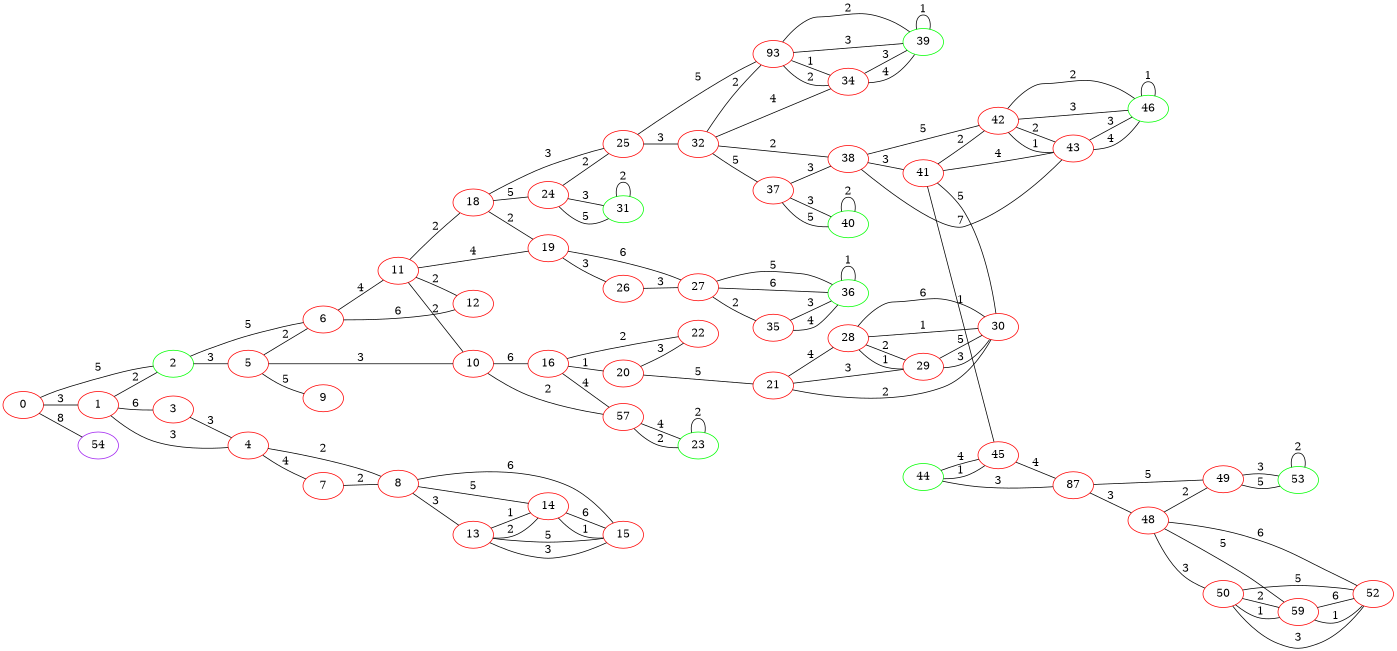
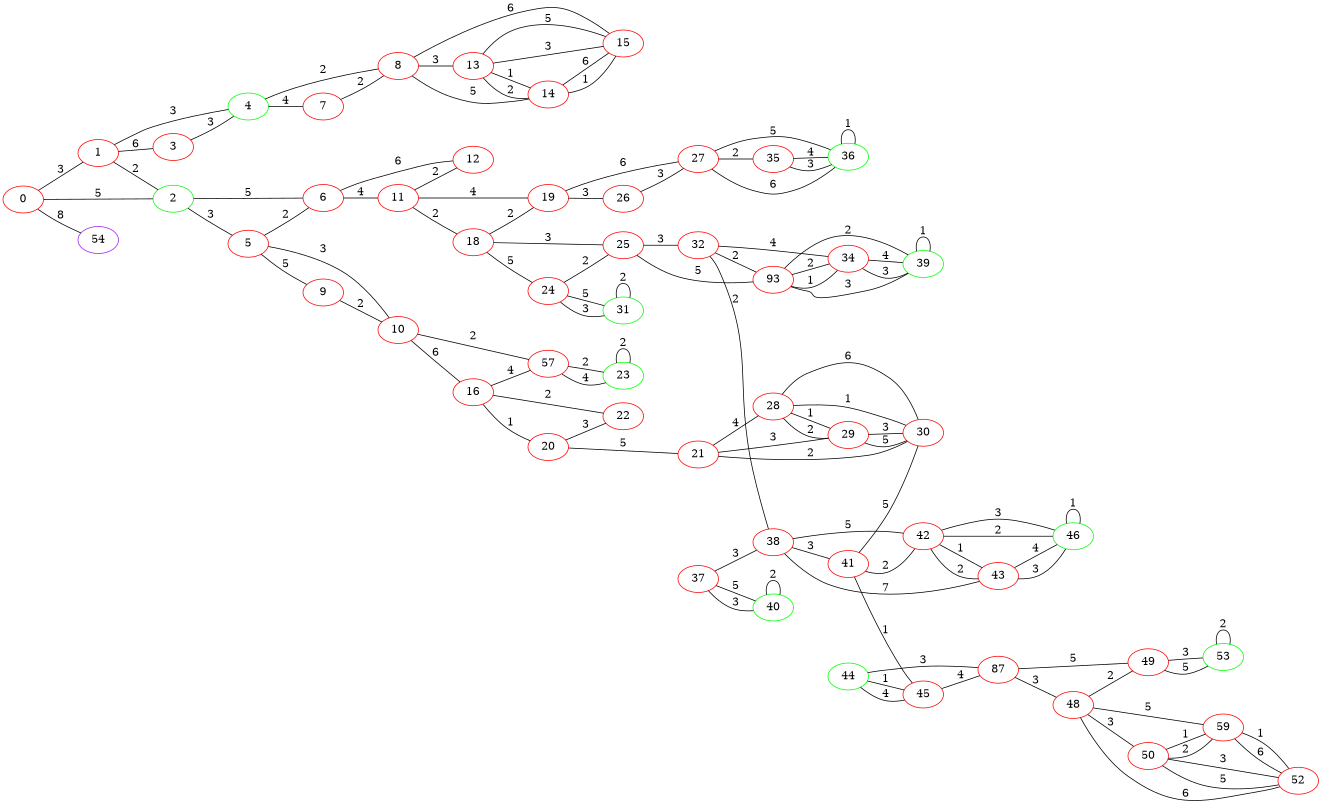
  graph {
    rankdir=LR
    node [color=red weight=1]
    0
    1
    2 [color=green]
    54 [color=purple weight=4]
    3
-   4
+   4 [color=green]
    5
    6
    7
    8
    9
    10
    11
    12
    13
    14
    15
    16
    n19 [label=57]
    18
    19
    20
    22
    23 [color=green weight=2]
    24
    25
    26
    27
    21
    31 [color=green weight=2]
    32
    n32 [label=93]
    35
    36 [color=green weight=2]
    28
    29
    30
    34
    37
    38
    39 [color=green weight=2]
    40 [color=green weight=2]
    41
    42
    43
    45
    46 [color=green weight=2]
    44 [color=green weight=2]
    n49 [label=87]
    48
    49
    50
    n53 [label=59]
    52
    53 [color=green weight=2]
    0 -- 1 [label=3]
    0 -- 2 [label=5]
    0 -- 54 [label=8]
    1 -- 2 [label=2]
    1 -- 3 [label=6]
    1 -- 4 [label=3]
    2 -- 5 [label=3]
    2 -- 6 [label=5]
    3 -- 4 [label=3]
    4 -- 7 [label=4]
    4 -- 8 [label=2]
    5 -- 6 [label=2]
    5 -- 9 [label=5]
    5 -- 10 [label=3]
    6 -- 11 [label=4]
    6 -- 12 [label=6]
    7 -- 8 [label=2]
    8 -- 13 [label=3]
    8 -- 14 [label=5]
    8 -- 15 [label=6]
-   11 -- 10 [label=2]
+   9 -- 10 [label=2]
    10 -- 16 [label=6]
    10 -- n19 [label=2]
    11 -- 12 [label=2]
    11 -- 18 [label=2]
    11 -- 19 [label=4]
    13 -- 14 [label=1]
    13 -- 14 [label=2]
    13 -- 15 [label=5]
    13 -- 15 [label=3]
    14 -- 15 [label=6]
    14 -- 15 [label=1]
    16 -- n19 [label=4]
    16 -- 20 [label=1]
    16 -- 22 [label=2]
    n19 -- 23 [label=2]
    n19 -- 23 [label=4]
    18 -- 19 [label=2]
    18 -- 24 [label=5]
    18 -- 25 [label=3]
    19 -- 26 [label=3]
    19 -- 27 [label=6]
    20 -- 22 [label=3]
    20 -- 21 [label=5]
    23 -- 23 [label=2]
    24 -- 25 [label=2]
    24 -- 31 [label=5]
    24 -- 31 [label=3]
    25 -- 32 [label=3]
    25 -- n32 [label=5]
    26 -- 27 [label=3]
    27 -- 35 [label=2]
    27 -- 36 [label=5]
    27 -- 36 [label=6]
    21 -- 28 [label=4]
    21 -- 29 [label=3]
    21 -- 30 [label=2]
    31 -- 31 [label=2]
    32 -- n32 [label=2]
    32 -- 34 [label=4]
-   32 -- 37 [label=5]
    32 -- 38 [label=2]
    n32 -- 34 [label=1]
    n32 -- 34 [label=2]
    n32 -- 39 [label=2]
    n32 -- 39 [label=3]
    35 -- 36 [label=3]
    35 -- 36 [label=4]
    36 -- 36 [label=1]
    28 -- 29 [label=1]
    28 -- 29 [label=2]
    28 -- 30 [label=6]
    28 -- 30 [label=1]
    29 -- 30 [label=5]
    29 -- 30 [label=3]
    34 -- 39 [label=3]
    34 -- 39 [label=4]
    37 -- 38 [label=3]
    37 -- 40 [label=5]
    37 -- 40 [label=3]
    38 -- 41 [label=3]
    38 -- 42 [label=5]
    38 -- 43 [label=7]
    39 -- 39 [label=1]
    40 -- 40 [label=2]
    41 -- 30 [label=5]
    41 -- 42 [label=2]
-   41 -- 43 [label=4]
    41 -- 45 [label=1]
    42 -- 43 [label=2]
    42 -- 43 [label=1]
    42 -- 46 [label=2]
    42 -- 46 [label=3]
    43 -- 46 [label=3]
    43 -- 46 [label=4]
    45 -- n49 [label=4]
    46 -- 46 [label=1]
    44 -- 45 [label=1]
    44 -- 45 [label=4]
    44 -- n49 [label=3]
    n49 -- 48 [label=3]
    n49 -- 49 [label=5]
    48 -- 49 [label=2]
    48 -- 50 [label=3]
    48 -- n53 [label=5]
    48 -- 52 [label=6]
    49 -- 53 [label=3]
    49 -- 53 [label=5]
    50 -- n53 [label=2]
    50 -- n53 [label=1]
    50 -- 52 [label=3]
    50 -- 52 [label=5]
    n53 -- 52 [label=1]
    n53 -- 52 [label=6]
    53 -- 53 [label=2]
  }
